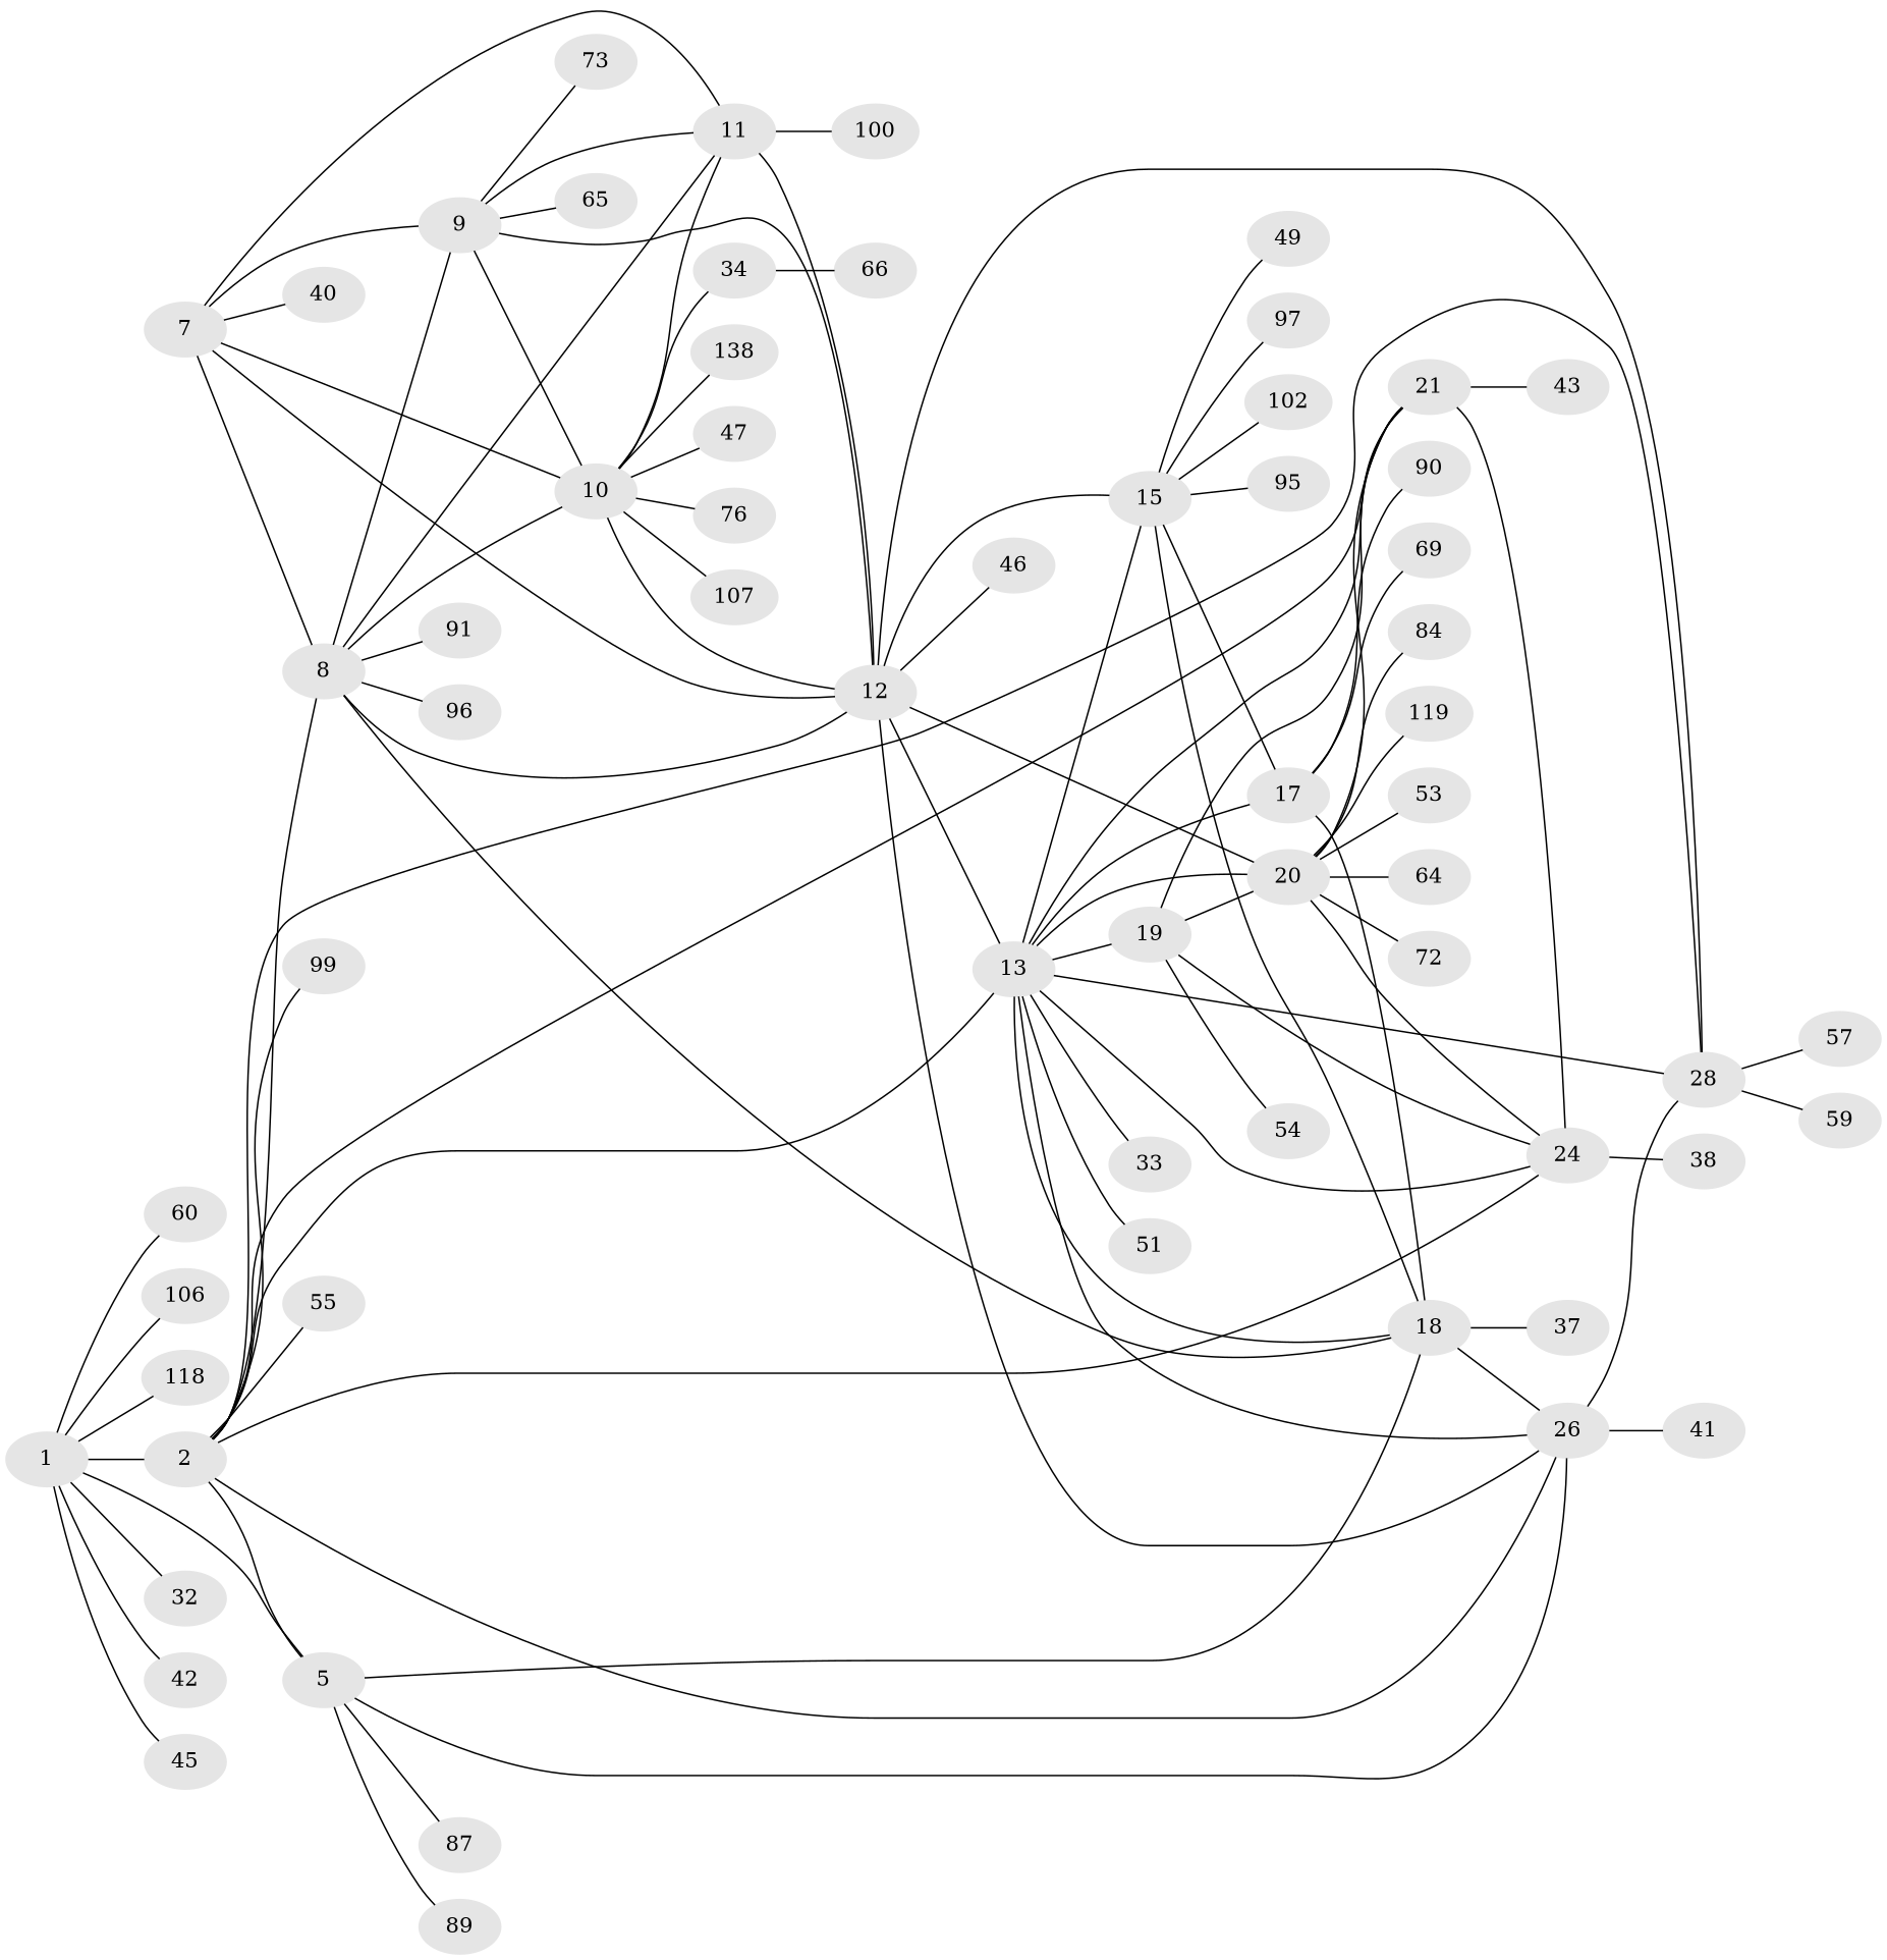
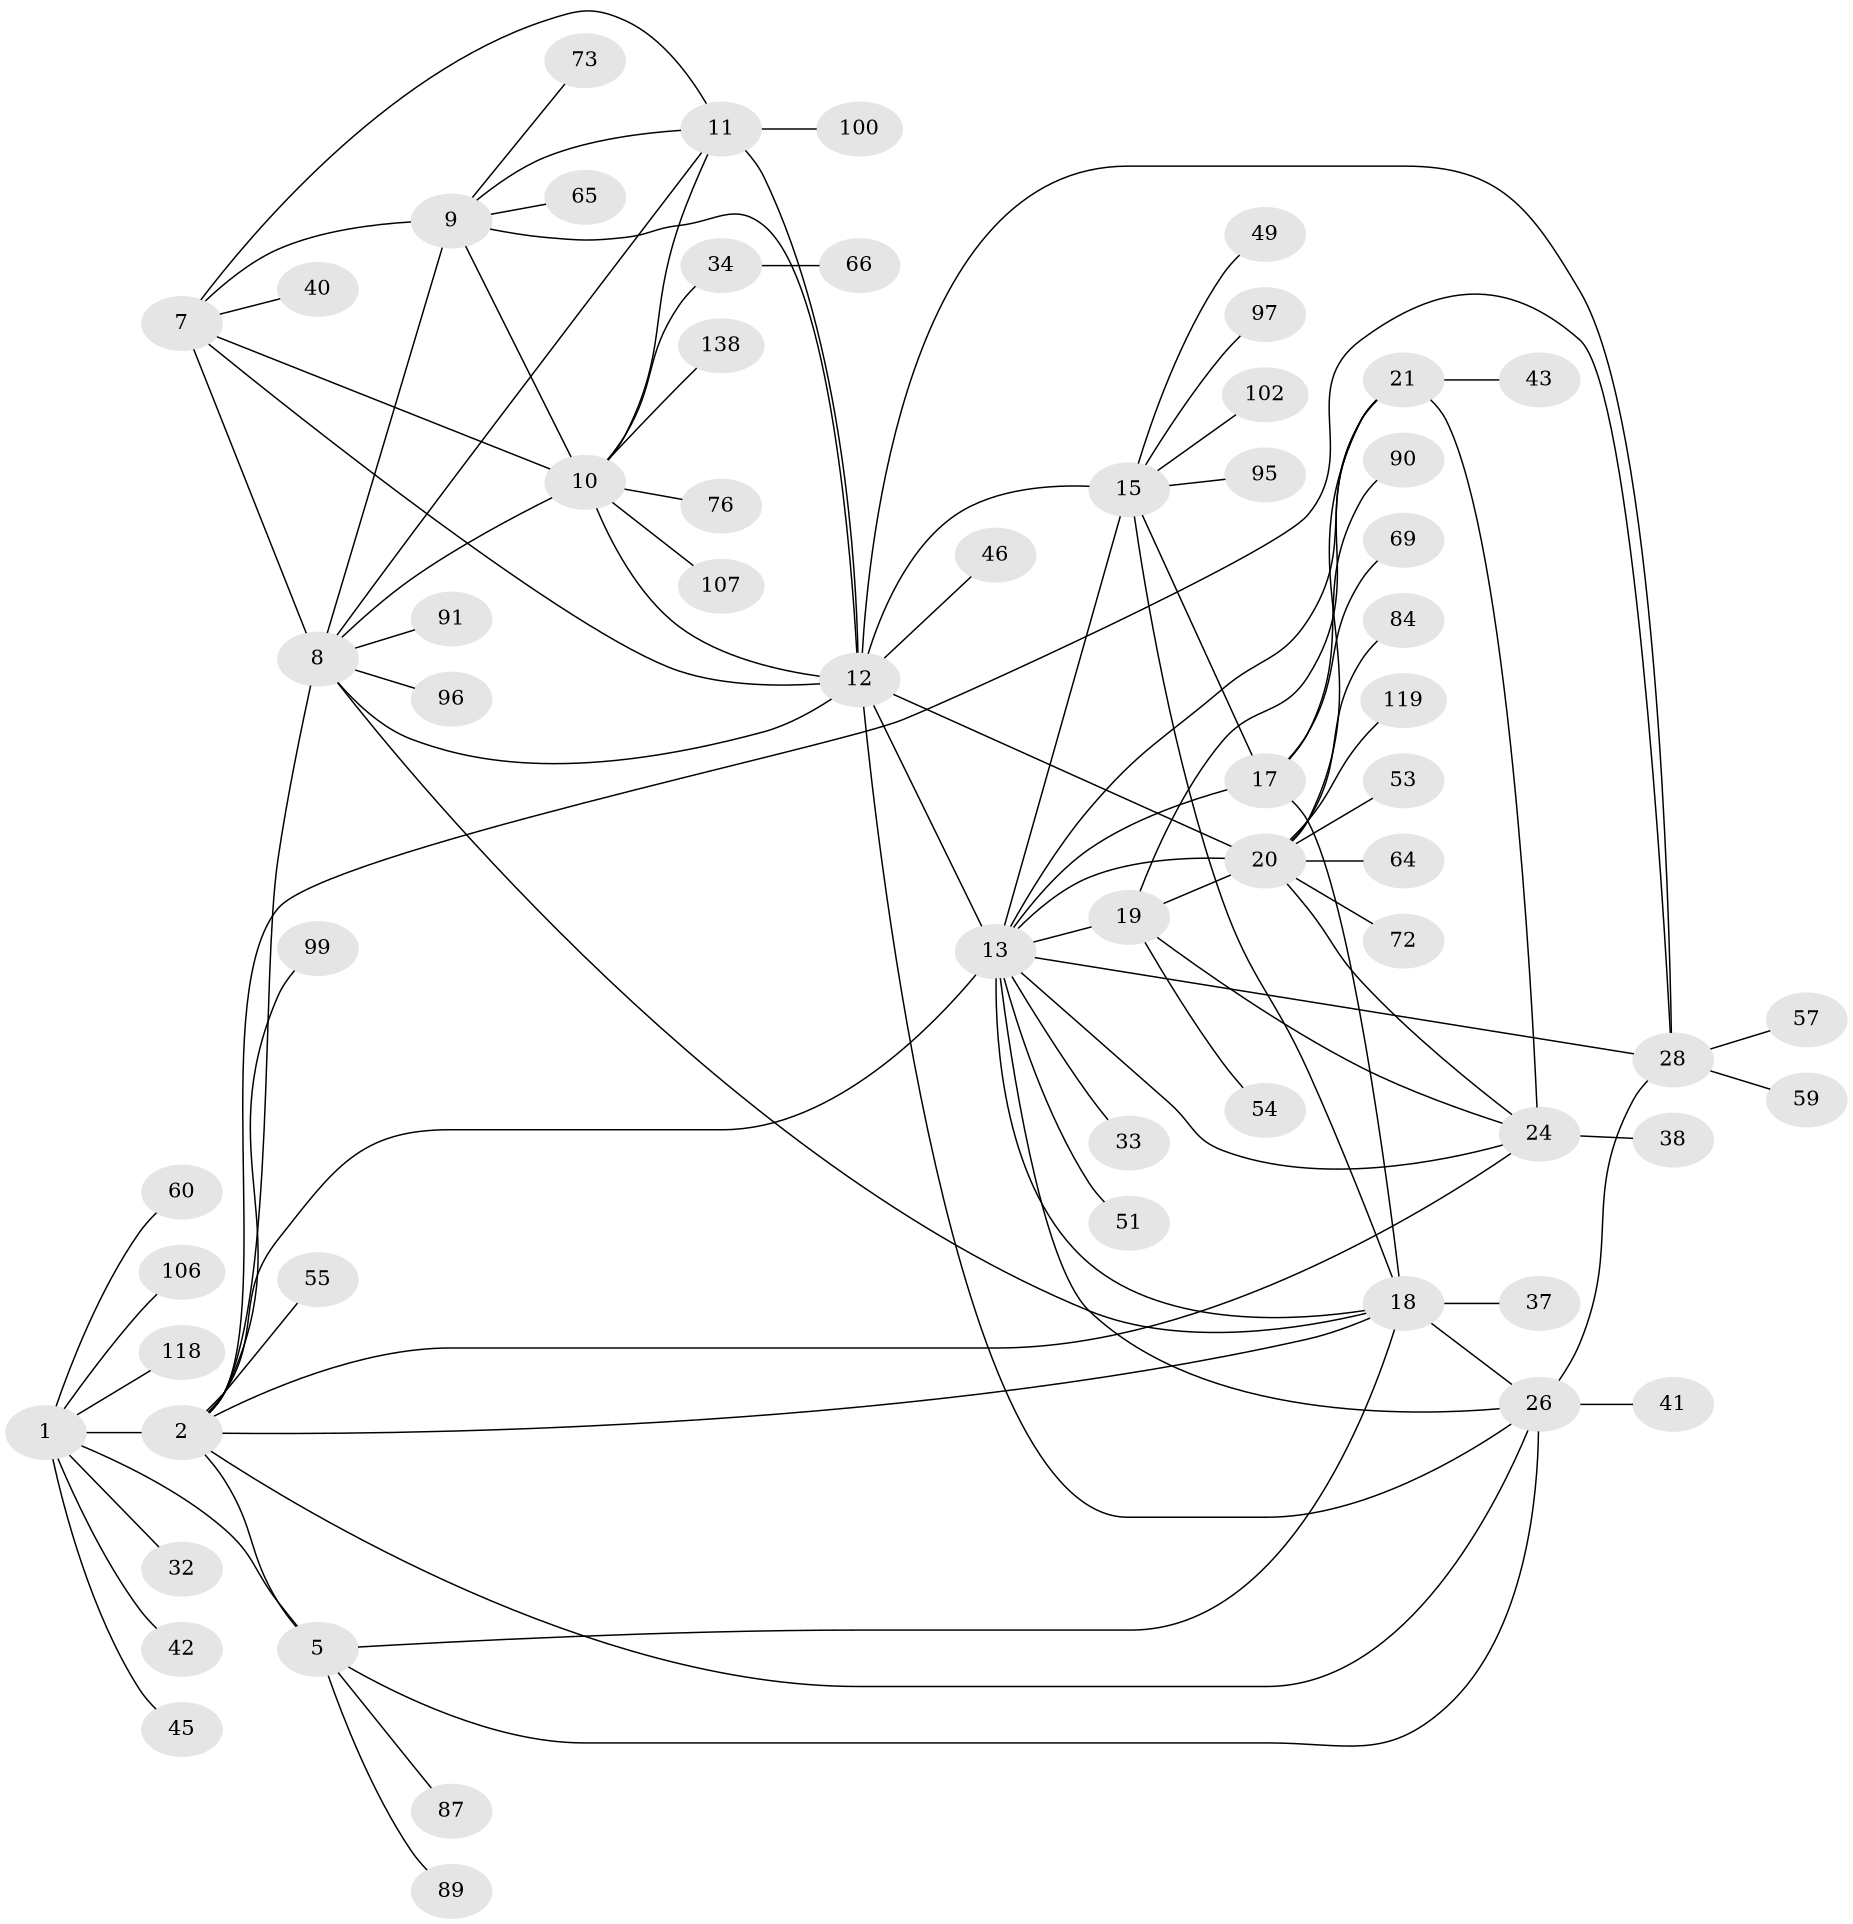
  graph {
    rankdir=LR
    node [color=gray90 style=filled]
    2 [super="+4"]
    n2 [label=5]
    8
    13 [super="+14+94+122+77+23+16"]
    18 [super="+56+52"]
    24
    26 [super="+27+30"]
    28 [super="+31"]
    55
    99
    1
    32 [super="+82"]
    42 [super="+111+58"]
    45
    60
    106
    118
    87
    89
    9
    10
    11
    12 [super="+44+25+74+79+86+104"]
    91
    96
    15 [super="+83"]
    20
    17
    19 [super="+68+36+22"]
    21 [super="+81"]
    33
    51
    37
    38
    41
    57 [super="+62"]
    59
    7
    40
    65
    73
    34 [super="+103"]
-   47
    76
    107
    n46 [label=138]
    100
    46
    66
    n50 [label=95]
    49
    97
    102
    53
    64 [super="+98"]
    72
    84
    119
    69 [super="+71"]
    90
    54
    43 [super="+88+48"]
    2 -- n2 [weight=4]
    2 -- 8
    2 -- 13
-   2 -- 21
+   2 -- 18
    2 -- 24
    2 -- 26
    2 -- 28
    2 -- 55
    2 -- 99
    n2 -- 18
    n2 -- 26
    n2 -- 87
    n2 -- 89
    8 -- 18
    8 -- 9
    8 -- 10
    8 -- 11
    8 -- 12 [weight=2]
    8 -- 91
    8 -- 96
    13 -- 18 [weight=3]
    13 -- 24
    13 -- 26 [weight=3]
    13 -- 28
    13 -- 15 [weight=3]
    13 -- 20
    13 -- 17 [weight=3]
    13 -- 19 [weight=2]
    13 -- 21
    13 -- 33
    13 -- 51
    18 -- 26
    18 -- 37
    24 -- 38
    26 -- 28 [weight=3]
    26 -- 41
    28 -- 57
    28 -- 59
    1 -- 2 [weight=4]
    1 -- n2
    1 -- 32
    1 -- 42
    1 -- 45
    1 -- 60
    1 -- 106
    1 -- 118
    9 -- 10
    9 -- 11
    9 -- 12
    9 -- 65
    9 -- 73
    10 -- 11
    10 -- 12
    10 -- 34
-   10 -- 47
    10 -- 76
    10 -- 107
    10 -- n46
    11 -- 12
    11 -- 100
    12 -- 13
    12 -- 26 [weight=3]
    12 -- 28 [weight=2]
    12 -- 15
    12 -- 20
    12 -- 46
    15 -- 18
    15 -- 17
    15 -- n50
    15 -- 49
    15 -- 97
    15 -- 102
    20 -- 24
    20 -- 21
    20 -- 53
    20 -- 64
    20 -- 72
    20 -- 84
    20 -- 119
    17 -- 18
    17 -- 69
    17 -- 90
    19 -- 24 [weight=2]
    19 -- 20 [weight=2]
    19 -- 21 [weight=2]
    19 -- 54
    21 -- 24
    21 -- 43
    7 -- 8
    7 -- 9
    7 -- 10
    7 -- 11
    7 -- 12
    7 -- 40
    34 -- 66
  }
